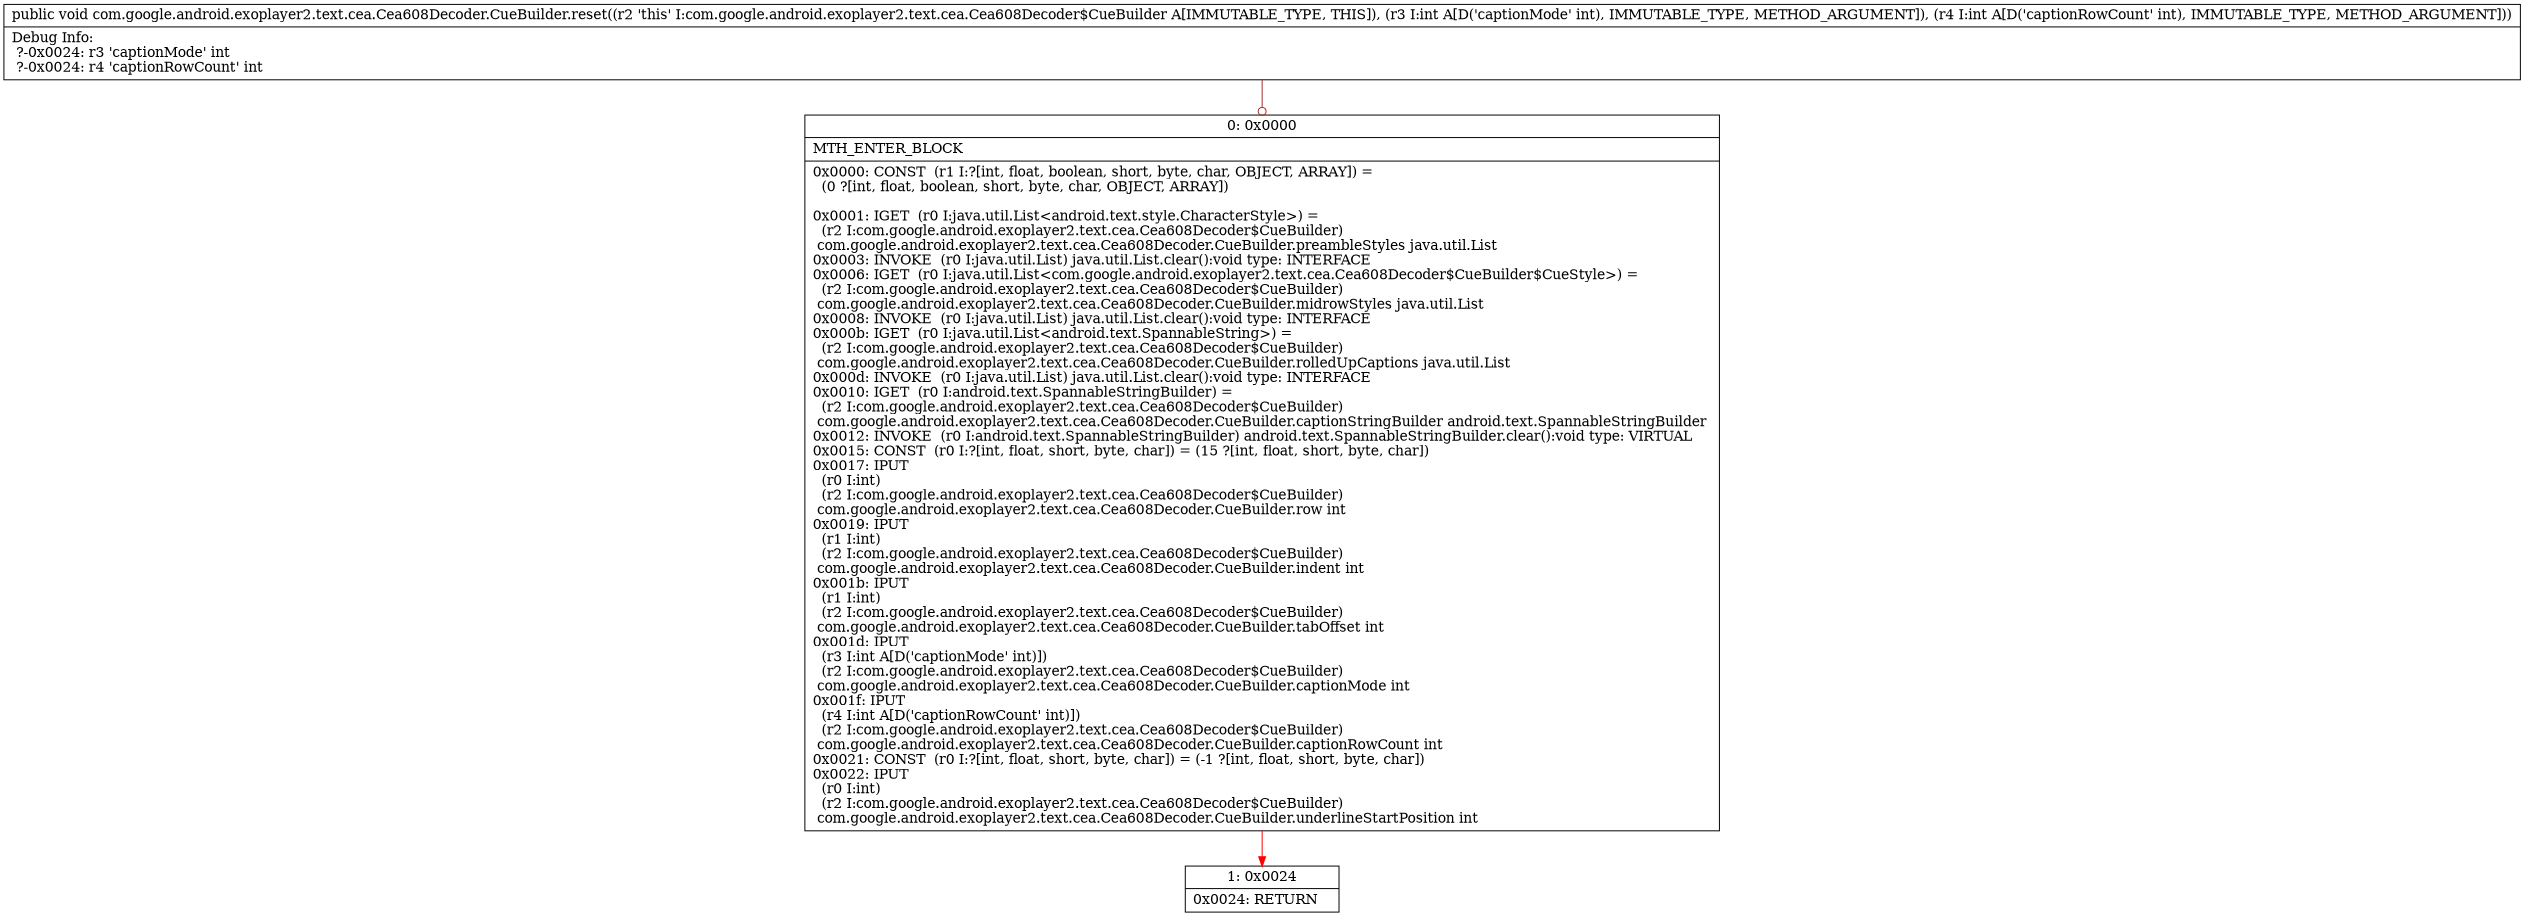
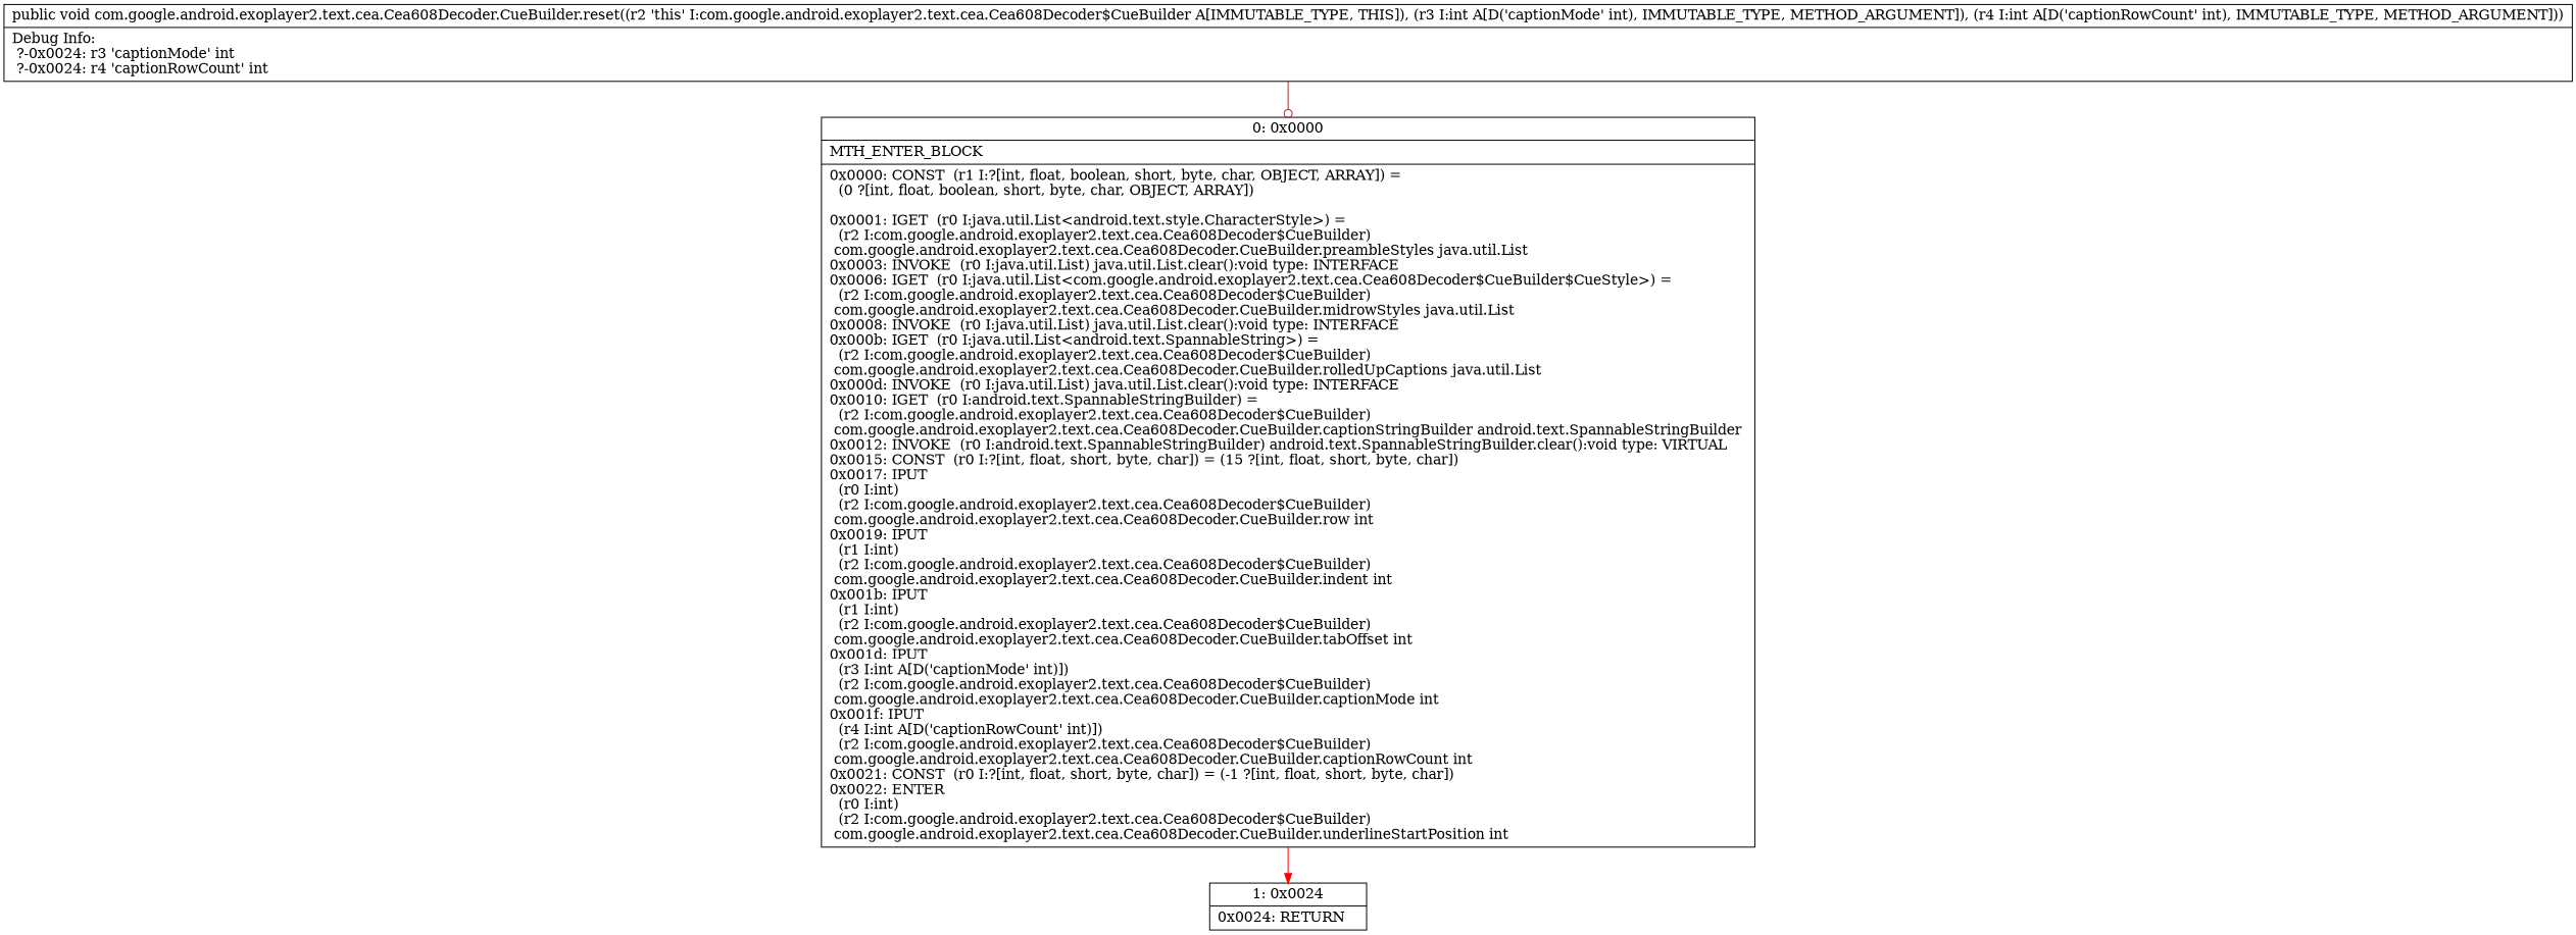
  digraph {
    node [shape=record]
-   n1 [label="{0\:\ 0x0000|MTH_ENTER_BLOCK\l|0x0000: CONST  (r1 I:?[int, float, boolean, short, byte, char, OBJECT, ARRAY]) = \l  (0 ?[int, float, boolean, short, byte, char, OBJECT, ARRAY])\l \l0x0001: IGET  (r0 I:java.util.List\<android.text.style.CharacterStyle\>) = \l  (r2 I:com.google.android.exoplayer2.text.cea.Cea608Decoder$CueBuilder)\l com.google.android.exoplayer2.text.cea.Cea608Decoder.CueBuilder.preambleStyles java.util.List \l0x0003: INVOKE  (r0 I:java.util.List) java.util.List.clear():void type: INTERFACE \l0x0006: IGET  (r0 I:java.util.List\<com.google.android.exoplayer2.text.cea.Cea608Decoder$CueBuilder$CueStyle\>) = \l  (r2 I:com.google.android.exoplayer2.text.cea.Cea608Decoder$CueBuilder)\l com.google.android.exoplayer2.text.cea.Cea608Decoder.CueBuilder.midrowStyles java.util.List \l0x0008: INVOKE  (r0 I:java.util.List) java.util.List.clear():void type: INTERFACE \l0x000b: IGET  (r0 I:java.util.List\<android.text.SpannableString\>) = \l  (r2 I:com.google.android.exoplayer2.text.cea.Cea608Decoder$CueBuilder)\l com.google.android.exoplayer2.text.cea.Cea608Decoder.CueBuilder.rolledUpCaptions java.util.List \l0x000d: INVOKE  (r0 I:java.util.List) java.util.List.clear():void type: INTERFACE \l0x0010: IGET  (r0 I:android.text.SpannableStringBuilder) = \l  (r2 I:com.google.android.exoplayer2.text.cea.Cea608Decoder$CueBuilder)\l com.google.android.exoplayer2.text.cea.Cea608Decoder.CueBuilder.captionStringBuilder android.text.SpannableStringBuilder \l0x0012: INVOKE  (r0 I:android.text.SpannableStringBuilder) android.text.SpannableStringBuilder.clear():void type: VIRTUAL \l0x0015: CONST  (r0 I:?[int, float, short, byte, char]) = (15 ?[int, float, short, byte, char]) \l0x0017: IPUT  \l  (r0 I:int)\l  (r2 I:com.google.android.exoplayer2.text.cea.Cea608Decoder$CueBuilder)\l com.google.android.exoplayer2.text.cea.Cea608Decoder.CueBuilder.row int \l0x0019: IPUT  \l  (r1 I:int)\l  (r2 I:com.google.android.exoplayer2.text.cea.Cea608Decoder$CueBuilder)\l com.google.android.exoplayer2.text.cea.Cea608Decoder.CueBuilder.indent int \l0x001b: IPUT  \l  (r1 I:int)\l  (r2 I:com.google.android.exoplayer2.text.cea.Cea608Decoder$CueBuilder)\l com.google.android.exoplayer2.text.cea.Cea608Decoder.CueBuilder.tabOffset int \l0x001d: IPUT  \l  (r3 I:int A[D('captionMode' int)])\l  (r2 I:com.google.android.exoplayer2.text.cea.Cea608Decoder$CueBuilder)\l com.google.android.exoplayer2.text.cea.Cea608Decoder.CueBuilder.captionMode int \l0x001f: IPUT  \l  (r4 I:int A[D('captionRowCount' int)])\l  (r2 I:com.google.android.exoplayer2.text.cea.Cea608Decoder$CueBuilder)\l com.google.android.exoplayer2.text.cea.Cea608Decoder.CueBuilder.captionRowCount int \l0x0021: CONST  (r0 I:?[int, float, short, byte, char]) = (\-1 ?[int, float, short, byte, char]) \l0x0022: IPUT  \l  (r0 I:int)\l  (r2 I:com.google.android.exoplayer2.text.cea.Cea608Decoder$CueBuilder)\l com.google.android.exoplayer2.text.cea.Cea608Decoder.CueBuilder.underlineStartPosition int \l}"]
+   n1 [label="{0\:\ 0x0000|MTH_ENTER_BLOCK\l|0x0000: CONST  (r1 I:?[int, float, boolean, short, byte, char, OBJECT, ARRAY]) = \l  (0 ?[int, float, boolean, short, byte, char, OBJECT, ARRAY])\l \l0x0001: IGET  (r0 I:java.util.List\<android.text.style.CharacterStyle\>) = \l  (r2 I:com.google.android.exoplayer2.text.cea.Cea608Decoder$CueBuilder)\l com.google.android.exoplayer2.text.cea.Cea608Decoder.CueBuilder.preambleStyles java.util.List \l0x0003: INVOKE  (r0 I:java.util.List) java.util.List.clear():void type: INTERFACE \l0x0006: IGET  (r0 I:java.util.List\<com.google.android.exoplayer2.text.cea.Cea608Decoder$CueBuilder$CueStyle\>) = \l  (r2 I:com.google.android.exoplayer2.text.cea.Cea608Decoder$CueBuilder)\l com.google.android.exoplayer2.text.cea.Cea608Decoder.CueBuilder.midrowStyles java.util.List \l0x0008: INVOKE  (r0 I:java.util.List) java.util.List.clear():void type: INTERFACE \l0x000b: IGET  (r0 I:java.util.List\<android.text.SpannableString\>) = \l  (r2 I:com.google.android.exoplayer2.text.cea.Cea608Decoder$CueBuilder)\l com.google.android.exoplayer2.text.cea.Cea608Decoder.CueBuilder.rolledUpCaptions java.util.List \l0x000d: INVOKE  (r0 I:java.util.List) java.util.List.clear():void type: INTERFACE \l0x0010: IGET  (r0 I:android.text.SpannableStringBuilder) = \l  (r2 I:com.google.android.exoplayer2.text.cea.Cea608Decoder$CueBuilder)\l com.google.android.exoplayer2.text.cea.Cea608Decoder.CueBuilder.captionStringBuilder android.text.SpannableStringBuilder \l0x0012: INVOKE  (r0 I:android.text.SpannableStringBuilder) android.text.SpannableStringBuilder.clear():void type: VIRTUAL \l0x0015: CONST  (r0 I:?[int, float, short, byte, char]) = (15 ?[int, float, short, byte, char]) \l0x0017: IPUT  \l  (r0 I:int)\l  (r2 I:com.google.android.exoplayer2.text.cea.Cea608Decoder$CueBuilder)\l com.google.android.exoplayer2.text.cea.Cea608Decoder.CueBuilder.row int \l0x0019: IPUT  \l  (r1 I:int)\l  (r2 I:com.google.android.exoplayer2.text.cea.Cea608Decoder$CueBuilder)\l com.google.android.exoplayer2.text.cea.Cea608Decoder.CueBuilder.indent int \l0x001b: IPUT  \l  (r1 I:int)\l  (r2 I:com.google.android.exoplayer2.text.cea.Cea608Decoder$CueBuilder)\l com.google.android.exoplayer2.text.cea.Cea608Decoder.CueBuilder.tabOffset int \l0x001d: IPUT  \l  (r3 I:int A[D('captionMode' int)])\l  (r2 I:com.google.android.exoplayer2.text.cea.Cea608Decoder$CueBuilder)\l com.google.android.exoplayer2.text.cea.Cea608Decoder.CueBuilder.captionMode int \l0x001f: IPUT  \l  (r4 I:int A[D('captionRowCount' int)])\l  (r2 I:com.google.android.exoplayer2.text.cea.Cea608Decoder$CueBuilder)\l com.google.android.exoplayer2.text.cea.Cea608Decoder.CueBuilder.captionRowCount int \l0x0021: CONST  (r0 I:?[int, float, short, byte, char]) = (\-1 ?[int, float, short, byte, char]) \l0x0022: ENTER  \l  (r0 I:int)\l  (r2 I:com.google.android.exoplayer2.text.cea.Cea608Decoder$CueBuilder)\l com.google.android.exoplayer2.text.cea.Cea608Decoder.CueBuilder.underlineStartPosition int \l}"]
    n2 [label="{1\:\ 0x0024|0x0024: RETURN   \l}"]
    n3 [label="{public void com.google.android.exoplayer2.text.cea.Cea608Decoder.CueBuilder.reset((r2 'this' I:com.google.android.exoplayer2.text.cea.Cea608Decoder$CueBuilder A[IMMUTABLE_TYPE, THIS]), (r3 I:int A[D('captionMode' int), IMMUTABLE_TYPE, METHOD_ARGUMENT]), (r4 I:int A[D('captionRowCount' int), IMMUTABLE_TYPE, METHOD_ARGUMENT]))  | Debug Info:\l  ?\-0x0024: r3 'captionMode' int\l  ?\-0x0024: r4 'captionRowCount' int\l}"]
    n1 -> n2 [color=red arrowhead=normal]
    n3 -> n1 [color=brown arrowhead=odot]
  }
